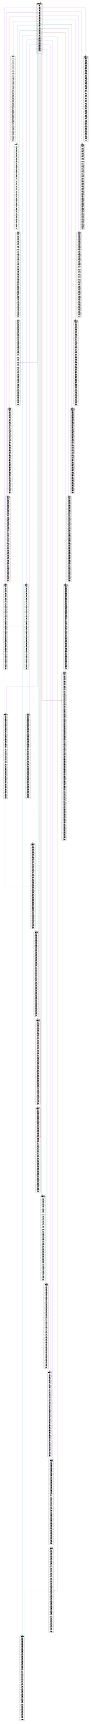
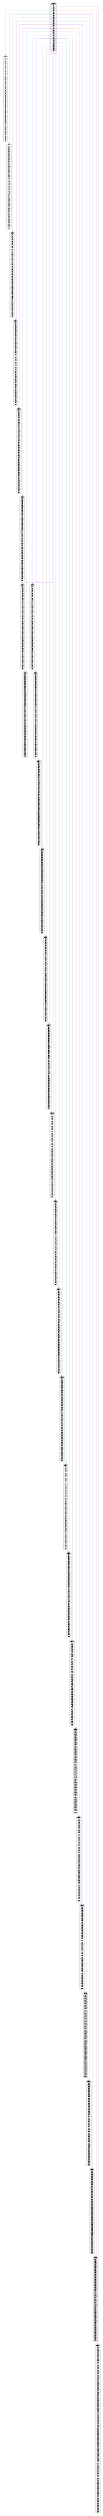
  digraph {
    rankdir=TB
    splines=ortho
    node [fontsize=10 shape=record]
    edge [arrowsize=0.7 color=purple]
    n1 [label="{Leaf 0|1 | 2 | 3 | 4 | 5 | 6 | 7 | 8 | 9 | 10 | 11 | 12 | 13 | 14 | 15 | 16 | 17 | 18 | 19 | 20 | 21 | 22 | 23 | 24 | 25 | 26 | 27 | 28 | 29 | 30 | 31 | 32 | 33 | 34 | 35 | 36 | 37 | 38 | 39 | 40 | 41 | 42 | 43 | 44 | 45 | 46 | 47 | 48 | 49 | 50}"]
    n2 [label="{Leaf 1|51 | 52 | 53 | 54 | 55 | 56 | 57 | 58 | 59 | 60 | 61 | 62 | 63 | 64 | 65 | 66 | 67 | 68 | 69 | 70 | 71 | 72 | 73 | 74 | 75 | 76 | 77 | 78 | 79 | 80 | 81 | 82 | 83 | 84 | 85 | 86 | 87 | 88 | 89 | 90 | 91 | 92 | 93 | 94 | 95 | 96 | 97 | 98 | 99 | 100}"]
    n3 [label="{Leaf 3|101 | 102 | 103 | 104 | 105 | 106 | 107 | 108 | 109 | 110 | 111 | 112 | 113 | 114 | 115 | 116 | 117 | 118 | 119 | 120 | 121 | 122 | 123 | 124 | 125 | 126 | 127 | 128 | 129 | 130 | 131 | 132 | 133 | 134 | 135 | 136 | 137 | 138 | 139 | 140 | 141 | 142 | 143 | 144 | 145 | 146 | 147 | 148 | 149 | 150}"]
    n4 [label="{Leaf 4|151 | 152 | 153 | 154 | 155 | 156 | 157 | 158 | 159 | 160 | 161 | 162 | 163 | 164 | 165 | 166 | 167 | 168 | 169 | 170 | 171 | 172 | 173 | 174 | 175 | 176 | 177 | 178 | 179 | 180 | 181 | 182 | 183 | 184 | 185 | 186 | 187 | 188 | 189 | 190 | 191 | 192 | 193 | 194 | 195 | 196 | 197 | 198 | 199 | 200}"]
    n5 [label="{Internal 2|<p0>50|<p1>100|<p2>150|<p3>200|<p4>250|<p5>300|<p6>350|<p7>400|<p8>450|<p9>500|<p10>550|<p11>600|<p12>650|<p13>700|<p14>750|<p15>800|<p16>850|<p17>900|<p18>950|<p19>1000|<p20>1050|<p21>1100|<p22>1150|<p23>1200|<p24>1250|<p25>1300|<p26>1350|<p27>1400|<p28>}"]
    n6 [label="{Leaf 5|201 | 202 | 203 | 204 | 205 | 206 | 207 | 208 | 209 | 210 | 211 | 212 | 213 | 214 | 215 | 216 | 217 | 218 | 219 | 220 | 221 | 222 | 223 | 224 | 225 | 226 | 227 | 228 | 229 | 230 | 231 | 232 | 233 | 234 | 235 | 236 | 237 | 238 | 239 | 240 | 241 | 242 | 243 | 244 | 245 | 246 | 247 | 248 | 249 | 250}"]
    n7 [label="{Leaf 6|251 | 252 | 253 | 254 | 255 | 256 | 257 | 258 | 259 | 260 | 261 | 262 | 263 | 264 | 265 | 266 | 267 | 268 | 269 | 270 | 271 | 272 | 273 | 274 | 275 | 276 | 277 | 278 | 279 | 280 | 281 | 282 | 283 | 284 | 285 | 286 | 287 | 288 | 289 | 290 | 291 | 292 | 293 | 294 | 295 | 296 | 297 | 298 | 299 | 300}"]
    n8 [label="{Leaf 7|301 | 302 | 303 | 304 | 305 | 306 | 307 | 308 | 309 | 310 | 311 | 312 | 313 | 314 | 315 | 316 | 317 | 318 | 319 | 320 | 321 | 322 | 323 | 324 | 325 | 326 | 327 | 328 | 329 | 330 | 331 | 332 | 333 | 334 | 335 | 336 | 337 | 338 | 339 | 340 | 341 | 342 | 343 | 344 | 345 | 346 | 347 | 348 | 349 | 350}"]
    n9 [label="{Leaf 8|351 | 352 | 353 | 354 | 355 | 356 | 357 | 358 | 359 | 360 | 361 | 362 | 363 | 364 | 365 | 366 | 367 | 368 | 369 | 370 | 371 | 372 | 373 | 374 | 375 | 376 | 377 | 378 | 379 | 380 | 381 | 382 | 383 | 384 | 385 | 386 | 387 | 388 | 389 | 390 | 391 | 392 | 393 | 394 | 395 | 396 | 397 | 398 | 399 | 400}"]
    n10 [label="{Leaf 9|401 | 402 | 403 | 404 | 405 | 406 | 407 | 408 | 409 | 410 | 411 | 412 | 413 | 414 | 415 | 416 | 417 | 418 | 419 | 420 | 421 | 422 | 423 | 424 | 425 | 426 | 427 | 428 | 429 | 430 | 431 | 432 | 433 | 434 | 435 | 436 | 437 | 438 | 439 | 440 | 441 | 442 | 443 | 444 | 445 | 446 | 447 | 448 | 449 | 450}"]
    n11 [label="{Leaf 10|451 | 452 | 453 | 454 | 455 | 456 | 457 | 458 | 459 | 460 | 461 | 462 | 463 | 464 | 465 | 466 | 467 | 468 | 469 | 470 | 471 | 472 | 473 | 474 | 475 | 476 | 477 | 478 | 479 | 480 | 481 | 482 | 483 | 484 | 485 | 486 | 487 | 488 | 489 | 490 | 491 | 492 | 493 | 494 | 495 | 496 | 497 | 498 | 499 | 500}"]
    n12 [label="{Leaf 11|501 | 502 | 503 | 504 | 505 | 506 | 507 | 508 | 509 | 510 | 511 | 512 | 513 | 514 | 515 | 516 | 517 | 518 | 519 | 520 | 521 | 522 | 523 | 524 | 525 | 526 | 527 | 528 | 529 | 530 | 531 | 532 | 533 | 534 | 535 | 536 | 537 | 538 | 539 | 540 | 541 | 542 | 543 | 544 | 545 | 546 | 547 | 548 | 549 | 550}"]
    n13 [label="{Leaf 12|551 | 552 | 553 | 554 | 555 | 556 | 557 | 558 | 559 | 560 | 561 | 562 | 563 | 564 | 565 | 566 | 567 | 568 | 569 | 570 | 571 | 572 | 573 | 574 | 575 | 576 | 577 | 578 | 579 | 580 | 581 | 582 | 583 | 584 | 585 | 586 | 587 | 588 | 589 | 590 | 591 | 592 | 593 | 594 | 595 | 596 | 597 | 598 | 599 | 600}"]
    n14 [label="{Leaf 13|601 | 602 | 603 | 604 | 605 | 606 | 607 | 608 | 609 | 610 | 611 | 612 | 613 | 614 | 615 | 616 | 617 | 618 | 619 | 620 | 621 | 622 | 623 | 624 | 625 | 626 | 627 | 628 | 629 | 630 | 631 | 632 | 633 | 634 | 635 | 636 | 637 | 638 | 639 | 640 | 641 | 642 | 643 | 644 | 645 | 646 | 647 | 648 | 649 | 650}"]
    n15 [label="{Leaf 14|651 | 652 | 653 | 654 | 655 | 656 | 657 | 658 | 659 | 660 | 661 | 662 | 663 | 664 | 665 | 666 | 667 | 668 | 669 | 670 | 671 | 672 | 673 | 674 | 675 | 676 | 677 | 678 | 679 | 680 | 681 | 682 | 683 | 684 | 685 | 686 | 687 | 688 | 689 | 690 | 691 | 692 | 693 | 694 | 695 | 696 | 697 | 698 | 699 | 700}"]
    n16 [label="{Leaf 15|701 | 702 | 703 | 704 | 705 | 706 | 707 | 708 | 709 | 710 | 711 | 712 | 713 | 714 | 715 | 716 | 717 | 718 | 719 | 720 | 721 | 722 | 723 | 724 | 725 | 726 | 727 | 728 | 729 | 730 | 731 | 732 | 733 | 734 | 735 | 736 | 737 | 738 | 739 | 740 | 741 | 742 | 743 | 744 | 745 | 746 | 747 | 748 | 749 | 750}"]
    n17 [label="{Leaf 16|751 | 752 | 753 | 754 | 755 | 756 | 757 | 758 | 759 | 760 | 761 | 762 | 763 | 764 | 765 | 766 | 767 | 768 | 769 | 770 | 771 | 772 | 773 | 774 | 775 | 776 | 777 | 778 | 779 | 780 | 781 | 782 | 783 | 784 | 785 | 786 | 787 | 788 | 789 | 790 | 791 | 792 | 793 | 794 | 795 | 796 | 797 | 798 | 799 | 800}"]
    n18 [label="{Leaf 17|801 | 802 | 803 | 804 | 805 | 806 | 807 | 808 | 809 | 810 | 811 | 812 | 813 | 814 | 815 | 816 | 817 | 818 | 819 | 820 | 821 | 822 | 823 | 824 | 825 | 826 | 827 | 828 | 829 | 830 | 831 | 832 | 833 | 834 | 835 | 836 | 837 | 838 | 839 | 840 | 841 | 842 | 843 | 844 | 845 | 846 | 847 | 848 | 849 | 850}"]
    n19 [label="{Leaf 18|851 | 852 | 853 | 854 | 855 | 856 | 857 | 858 | 859 | 860 | 861 | 862 | 863 | 864 | 865 | 866 | 867 | 868 | 869 | 870 | 871 | 872 | 873 | 874 | 875 | 876 | 877 | 878 | 879 | 880 | 881 | 882 | 883 | 884 | 885 | 886 | 887 | 888 | 889 | 890 | 891 | 892 | 893 | 894 | 895 | 896 | 897 | 898 | 899 | 900}"]
    n20 [label="{Leaf 19|901 | 902 | 903 | 904 | 905 | 906 | 907 | 908 | 909 | 910 | 911 | 912 | 913 | 914 | 915 | 916 | 917 | 918 | 919 | 920 | 921 | 922 | 923 | 924 | 925 | 926 | 927 | 928 | 929 | 930 | 931 | 932 | 933 | 934 | 935 | 936 | 937 | 938 | 939 | 940 | 941 | 942 | 943 | 944 | 945 | 946 | 947 | 948 | 949 | 950}"]
    n21 [label="{Leaf 20|951 | 952 | 953 | 954 | 955 | 956 | 957 | 958 | 959 | 960 | 961 | 962 | 963 | 964 | 965 | 966 | 967 | 968 | 969 | 970 | 971 | 972 | 973 | 974 | 975 | 976 | 977 | 978 | 979 | 980 | 981 | 982 | 983 | 984 | 985 | 986 | 987 | 988 | 989 | 990 | 991 | 992 | 993 | 994 | 995 | 996 | 997 | 998 | 999 | 1000}"]
+   n22 [label="{Leaf 21|1001 | 1002 | 1003 | 1004 | 1005 | 1006 | 1007 | 1008 | 1009 | 1010 | 1011 | 1012 | 1013 | 1014 | 1015 | 1016 | 1017 | 1018 | 1019 | 1020 | 1021 | 1022 | 1023 | 1024 | 1025 | 1026 | 1027 | 1028 | 1029 | 1030 | 1031 | 1032 | 1033 | 1034 | 1035 | 1036 | 1037 | 1038 | 1039 | 1040 | 1041 | 1042 | 1043 | 1044 | 1045 | 1046 | 1047 | 1048 | 1049 | 1050}"]
    n23 [label="{Leaf 22|1051 | 1052 | 1053 | 1054 | 1055 | 1056 | 1057 | 1058 | 1059 | 1060 | 1061 | 1062 | 1063 | 1064 | 1065 | 1066 | 1067 | 1068 | 1069 | 1070 | 1071 | 1072 | 1073 | 1074 | 1075 | 1076 | 1077 | 1078 | 1079 | 1080 | 1081 | 1082 | 1083 | 1084 | 1085 | 1086 | 1087 | 1088 | 1089 | 1090 | 1091 | 1092 | 1093 | 1094 | 1095 | 1096 | 1097 | 1098 | 1099 | 1100}"]
    n24 [label="{Leaf 23|1101 | 1102 | 1103 | 1104 | 1105 | 1106 | 1107 | 1108 | 1109 | 1110 | 1111 | 1112 | 1113 | 1114 | 1115 | 1116 | 1117 | 1118 | 1119 | 1120 | 1121 | 1122 | 1123 | 1124 | 1125 | 1126 | 1127 | 1128 | 1129 | 1130 | 1131 | 1132 | 1133 | 1134 | 1135 | 1136 | 1137 | 1138 | 1139 | 1140 | 1141 | 1142 | 1143 | 1144 | 1145 | 1146 | 1147 | 1148 | 1149 | 1150}"]
    n25 [label="{Leaf 24|1151 | 1152 | 1153 | 1154 | 1155 | 1156 | 1157 | 1158 | 1159 | 1160 | 1161 | 1162 | 1163 | 1164 | 1165 | 1166 | 1167 | 1168 | 1169 | 1170 | 1171 | 1172 | 1173 | 1174 | 1175 | 1176 | 1177 | 1178 | 1179 | 1180 | 1181 | 1182 | 1183 | 1184 | 1185 | 1186 | 1187 | 1188 | 1189 | 1190 | 1191 | 1192 | 1193 | 1194 | 1195 | 1196 | 1197 | 1198 | 1199 | 1200}"]
    n26 [label="{Leaf 25|1201 | 1202 | 1203 | 1204 | 1205 | 1206 | 1207 | 1208 | 1209 | 1210 | 1211 | 1212 | 1213 | 1214 | 1215 | 1216 | 1217 | 1218 | 1219 | 1220 | 1221 | 1222 | 1223 | 1224 | 1225 | 1226 | 1227 | 1228 | 1229 | 1230 | 1231 | 1232 | 1233 | 1234 | 1235 | 1236 | 1237 | 1238 | 1239 | 1240 | 1241 | 1242 | 1243 | 1244 | 1245 | 1246 | 1247 | 1248 | 1249 | 1250}"]
    n27 [label="{Leaf 26|1251 | 1252 | 1253 | 1254 | 1255 | 1256 | 1257 | 1258 | 1259 | 1260 | 1261 | 1262 | 1263 | 1264 | 1265 | 1266 | 1267 | 1268 | 1269 | 1270 | 1271 | 1272 | 1273 | 1274 | 1275 | 1276 | 1277 | 1278 | 1279 | 1280 | 1281 | 1282 | 1283 | 1284 | 1285 | 1286 | 1287 | 1288 | 1289 | 1290 | 1291 | 1292 | 1293 | 1294 | 1295 | 1296 | 1297 | 1298 | 1299 | 1300}"]
    n28 [label="{Leaf 27|1301 | 1302 | 1303 | 1304 | 1305 | 1306 | 1307 | 1308 | 1309 | 1310 | 1311 | 1312 | 1313 | 1314 | 1315 | 1316 | 1317 | 1318 | 1319 | 1320 | 1321 | 1322 | 1323 | 1324 | 1325 | 1326 | 1327 | 1328 | 1329 | 1330 | 1331 | 1332 | 1333 | 1334 | 1335 | 1336 | 1337 | 1338 | 1339 | 1340 | 1341 | 1342 | 1343 | 1344 | 1345 | 1346 | 1347 | 1348 | 1349 | 1350}"]
    n29 [label="{Leaf 28|1351 | 1352 | 1353 | 1354 | 1355 | 1356 | 1357 | 1358 | 1359 | 1360 | 1361 | 1362 | 1363 | 1364 | 1365 | 1366 | 1367 | 1368 | 1369 | 1370 | 1371 | 1372 | 1373 | 1374 | 1375 | 1376 | 1377 | 1378 | 1379 | 1380 | 1381 | 1382 | 1383 | 1384 | 1385 | 1386 | 1387 | 1388 | 1389 | 1390 | 1391 | 1392 | 1393 | 1394 | 1395 | 1396 | 1397 | 1398 | 1399 | 1400}"]
    n30 [label="{Leaf 29|1401 | 1402 | 1403 | 1404 | 1405 | 1406 | 1407 | 1408 | 1409 | 1410 | 1411 | 1412 | 1413 | 1414 | 1415 | 1416 | 1417 | 1418 | 1419 | 1420 | 1421 | 1422 | 1423 | 1424 | 1425 | 1426 | 1427 | 1428 | 1429 | 1430 | 1431 | 1432 | 1433 | 1434 | 1435 | 1436 | 1437 | 1438 | 1439 | 1440 | 1441 | 1442 | 1443 | 1444 | 1445 | 1446 | 1447 | 1448 | 1449 | 1450 | 1451 | 1452 | 1453 | 1454 | 1455 | 1456 | 1457 | 1458 | 1459 | 1460 | 1461 | 1462 | 1463 | 1464 | 1465 | 1466 | 1467 | 1468 | 1469 | 1470 | 1471 | 1472 | 1473 | 1474 | 1475 | 1476 | 1477 | 1478 | 1479 | 1480 | 1481 | 1482 | 1483 | 1484 | 1485 | 1486 | 1487 | 1488 | 1489 | 1490 | 1491 | 1492 | 1493 | 1494 | 1495 | 1496 | 1497 | 1498 | 1499 | 1500}"]
    n1 -> n2 [arrowhead=none style=dotted]
    n2 -> n3 [arrowhead=none style=dotted]
    n3 -> n4 [arrowhead=none style=dotted]
    n4 -> n6 [arrowhead=none color=brown style=dotted]
    n5 -> n1 [color=teal tailport=p0]
    n5 -> n2 [color=teal tailport=p1]
    n5 -> n3 [color=teal tailport=p2]
    n5 -> n4 [tailport=p3]
    n5 -> n6 [color=brown tailport=p4]
    n5 -> n7 [tailport=p5]
    n5 -> n8 [tailport=p6]
    n5 -> n9 [color=teal tailport=p7]
    n5 -> n10 [tailport=p8]
    n5 -> n11 [tailport=p9]
    n5 -> n12 [style=dotted tailport=p10]
    n5 -> n13 [color=teal tailport=p11]
    n5 -> n14 [color=brown tailport=p12]
    n5 -> n15 [color=brown tailport=p13]
    n5 -> n16 [color=brown tailport=p14]
    n5 -> n17 [color=teal tailport=p15]
    n5 -> n18 [tailport=p16]
    n5 -> n19 [tailport=p17]
    n5 -> n20 [color=teal tailport=p18]
    n5 -> n21 [color=teal tailport=p19]
+   n5 -> n22 [tailport=p20]
    n5 -> n23 [color=brown tailport=p21]
    n5 -> n24 [color=brown tailport=p22]
    n5 -> n25 [tailport=p23]
    n5 -> n26 [color=teal tailport=p24]
    n5 -> n27 [color=teal tailport=p25]
    n5 -> n28 [tailport=p26]
    n5 -> n29 [color=brown tailport=p27]
    n5 -> n30 [color=brown tailport=p28]
    n6 -> n7 [arrowhead=none color=teal style=dotted]
    n7 -> n8 [arrowhead=none color=teal style=dotted]
    n7 -> n10 [arrowhead=none color=brown style=dotted]
    n8 -> n9 [arrowhead=none color=teal style=dotted]
    n10 -> n11 [arrowhead=none style=dotted]
    n11 -> n12 [arrowhead=none color=teal style=dotted]
    n12 -> n13 [arrowhead=none color=brown style=dotted]
    n13 -> n14 [arrowhead=none color=teal style=dotted]
    n14 -> n15 [arrowhead=none color=brown style=dotted]
    n15 -> n16 [arrowhead=none color=brown style=dotted]
    n16 -> n17 [arrowhead=none color=brown style=dotted]
    n17 -> n18 [arrowhead=none style=dotted]
    n18 -> n19 [arrowhead=none color=teal style=dotted]
    n19 -> n20 [arrowhead=none color=brown style=dotted]
    n20 -> n21 [arrowhead=none color=teal style=dotted]
+   n21 -> n22 [arrowhead=none style=dotted]
+   n22 -> n23 [arrowhead=none style=dotted]
    n23 -> n24 [arrowhead=none color=brown style=dotted]
    n24 -> n25 [arrowhead=none color=brown style=dotted]
    n25 -> n26 [arrowhead=none color=brown style=dotted]
    n26 -> n27 [arrowhead=none style=dotted]
    n27 -> n28 [arrowhead=none color=teal style=dotted]
    n28 -> n29 [arrowhead=none color=teal style=dotted]
    n29 -> n30 [arrowhead=none style=solid]
  }
